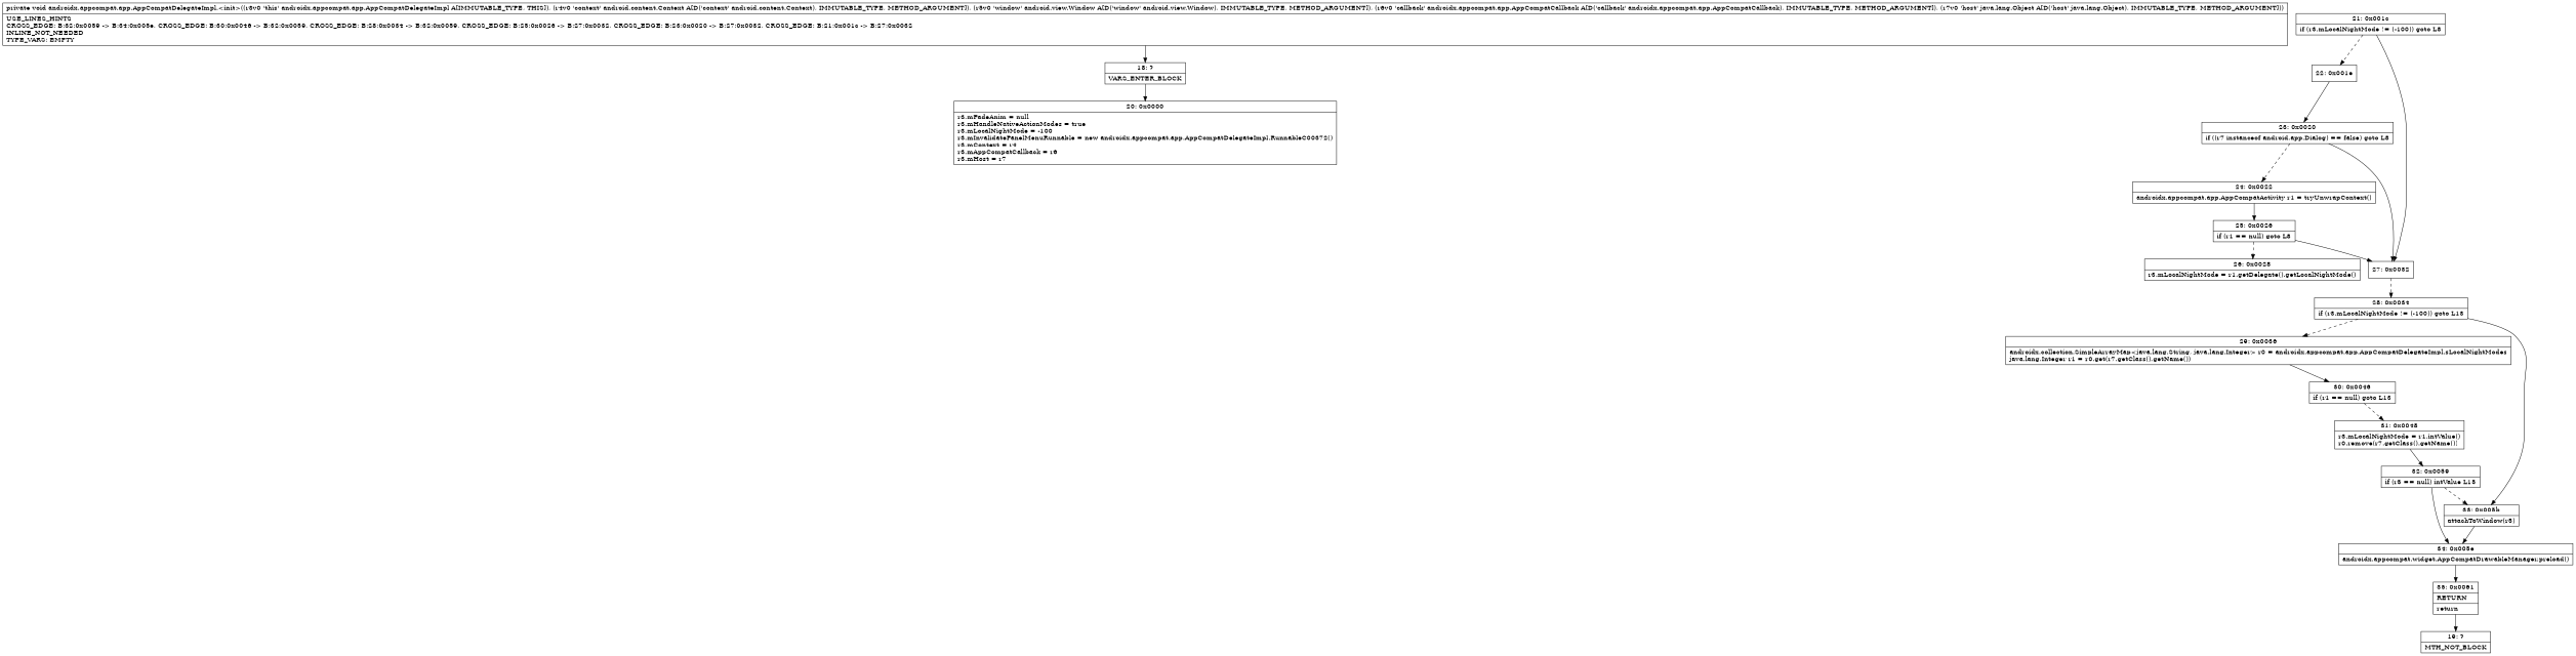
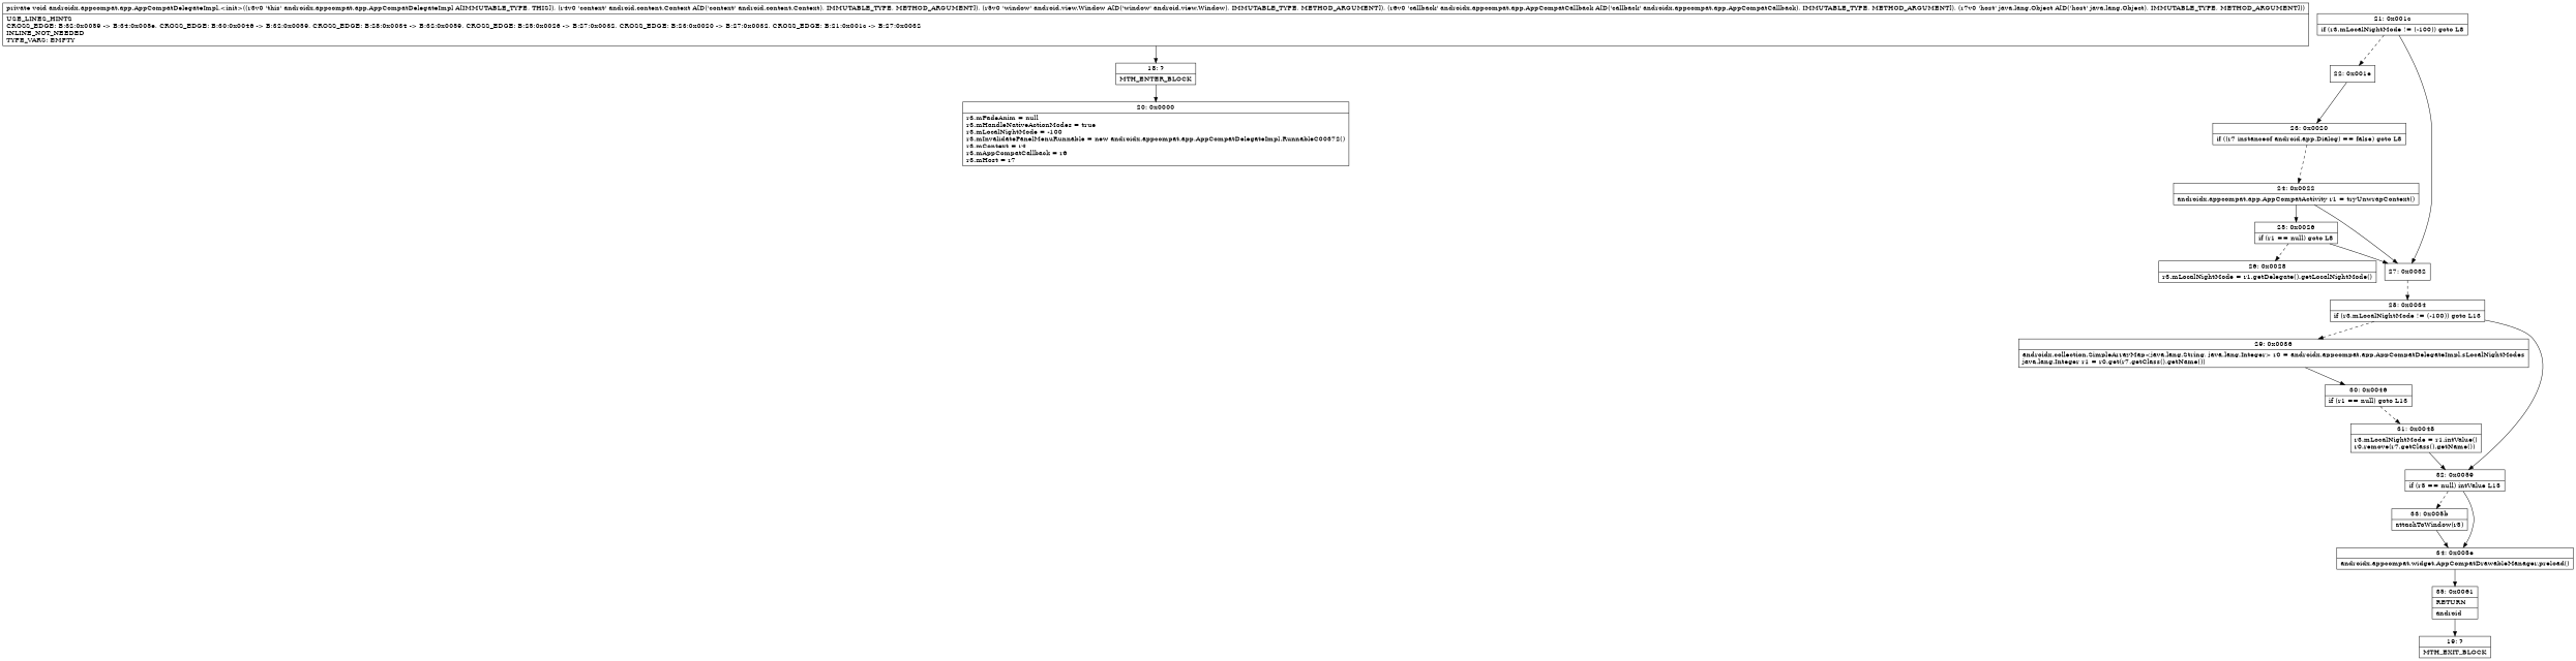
  digraph {
    node [shape=record]
-   n1 [label="{18\:\ ?|VARS_ENTER_BLOCK\l}"]
+   n1 [label="{18\:\ ?|MTH_ENTER_BLOCK\l}"]
    n2 [label="{20\:\ 0x0000|r3.mFadeAnim = null\lr3.mHandleNativeActionModes = true\lr3.mLocalNightMode = \-100\lr3.mInvalidatePanelMenuRunnable = new androidx.appcompat.app.AppCompatDelegateImpl.RunnableC00372()\lr3.mContext = r4\lr3.mAppCompatCallback = r6\lr3.mHost = r7\l}"]
    n3 [label="{21\:\ 0x001c|if (r3.mLocalNightMode != (\-100)) goto L8\l}"]
    n4 [label="{22\:\ 0x001e}"]
    n5 [label="{27\:\ 0x0032}"]
    n6 [label="{23\:\ 0x0020|if ((r7 instanceof android.app.Dialog) == false) goto L8\l}"]
    n7 [label="{28\:\ 0x0034|if (r3.mLocalNightMode != (\-100)) goto L13\l}"]
    n8 [label="{24\:\ 0x0022|androidx.appcompat.app.AppCompatActivity r1 = tryUnwrapContext()\l}"]
    n9 [label="{25\:\ 0x0026|if (r1 == null) goto L8\l}"]
    n10 [label="{26\:\ 0x0028|r3.mLocalNightMode = r1.getDelegate().getLocalNightMode()\l}"]
    n11 [label="{29\:\ 0x0036|androidx.collection.SimpleArrayMap\<java.lang.String, java.lang.Integer\> r0 = androidx.appcompat.app.AppCompatDelegateImpl.sLocalNightModes\ljava.lang.Integer r1 = r0.get(r7.getClass().getName())\l}"]
    n12 [label="{32\:\ 0x0059|if (r5 == null) intValue L15\l}"]
    n13 [label="{30\:\ 0x0046|if (r1 == null) goto L13\l}"]
    n14 [label="{33\:\ 0x005b|attachToWindow(r5)\l}"]
    n15 [label="{34\:\ 0x005e|androidx.appcompat.widget.AppCompatDrawableManager.preload()\l}"]
    n16 [label="{31\:\ 0x0048|r3.mLocalNightMode = r1.intValue()\lr0.remove(r7.getClass().getName())\l}"]
-   n17 [label="{35\:\ 0x0061|RETURN\l|return\l}"]
-   n18 [label="{19\:\ ?|MTH_NOT_BLOCK\l}"]
+   n17 [label="{35\:\ 0x0061|RETURN\l|android\l}"]
+   n18 [label="{19\:\ ?|MTH_EXIT_BLOCK\l}"]
    n19 [label="{private void androidx.appcompat.app.AppCompatDelegateImpl.\<init\>((r3v0 'this' androidx.appcompat.app.AppCompatDelegateImpl A[IMMUTABLE_TYPE, THIS]), (r4v0 'context' android.content.Context A[D('context' android.content.Context), IMMUTABLE_TYPE, METHOD_ARGUMENT]), (r5v0 'window' android.view.Window A[D('window' android.view.Window), IMMUTABLE_TYPE, METHOD_ARGUMENT]), (r6v0 'callback' androidx.appcompat.app.AppCompatCallback A[D('callback' androidx.appcompat.app.AppCompatCallback), IMMUTABLE_TYPE, METHOD_ARGUMENT]), (r7v0 'host' java.lang.Object A[D('host' java.lang.Object), IMMUTABLE_TYPE, METHOD_ARGUMENT]))  | USE_LINES_HINTS\lCROSS_EDGE: B:32:0x0059 \-\> B:34:0x005e, CROSS_EDGE: B:30:0x0046 \-\> B:32:0x0059, CROSS_EDGE: B:28:0x0034 \-\> B:32:0x0059, CROSS_EDGE: B:25:0x0026 \-\> B:27:0x0032, CROSS_EDGE: B:23:0x0020 \-\> B:27:0x0032, CROSS_EDGE: B:21:0x001c \-\> B:27:0x0032\lINLINE_NOT_NEEDED\lTYPE_VARS: EMPTY\l}"]
    n1 -> n2
    n3 -> n4 [style=dashed]
    n3 -> n5
    n4 -> n6
    n5 -> n7 [style=dashed]
-   n6 -> n5
+   n8 -> n5
    n6 -> n8 [style=dashed]
    n7 -> n11 [style=dashed]
-   n7 -> n14
+   n7 -> n12
    n8 -> n9
    n9 -> n5
    n9 -> n10 [style=dashed]
    n11 -> n13
    n12 -> n14 [style=dashed]
    n12 -> n15
    n13 -> n16 [style=dashed]
    n14 -> n15
    n15 -> n17
    n16 -> n12
    n17 -> n18
    n19 -> n1
  }
